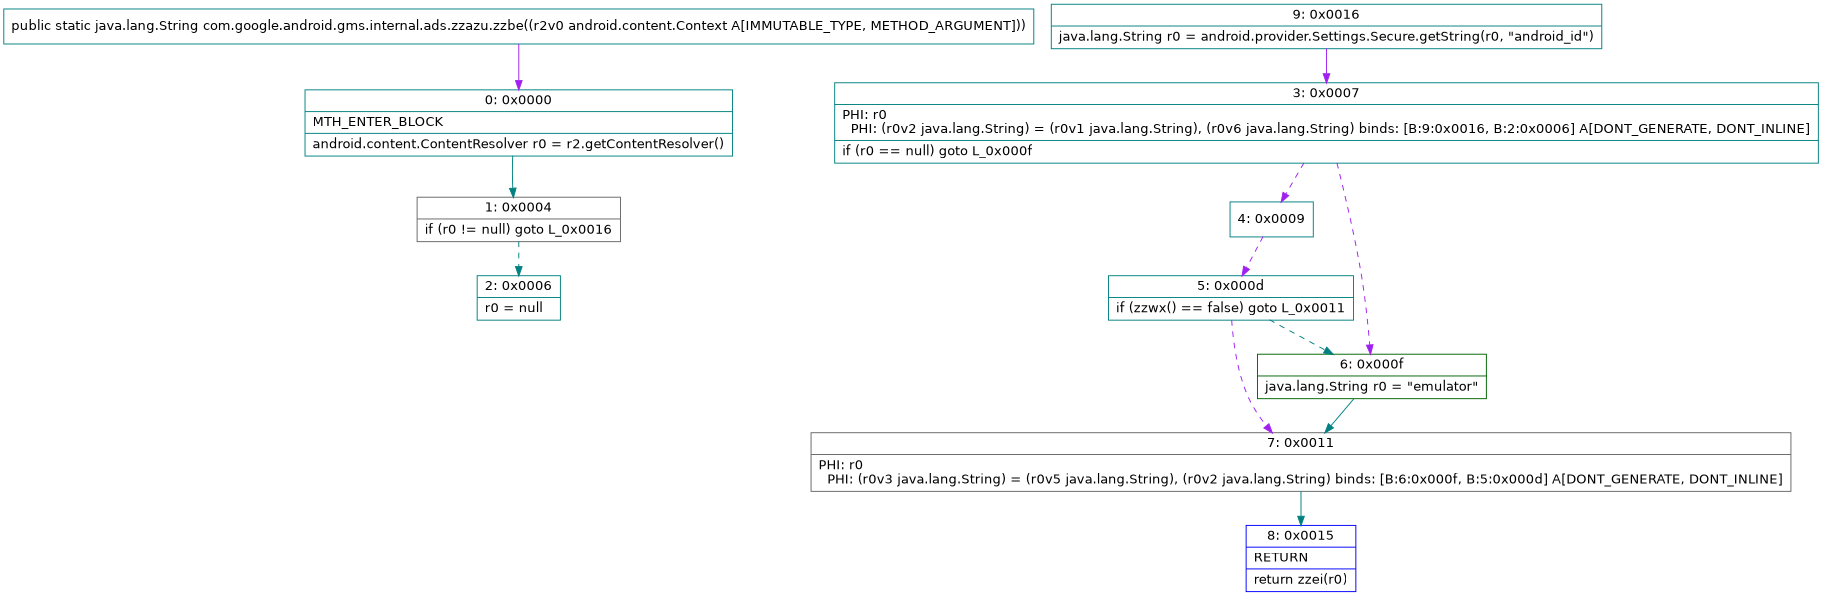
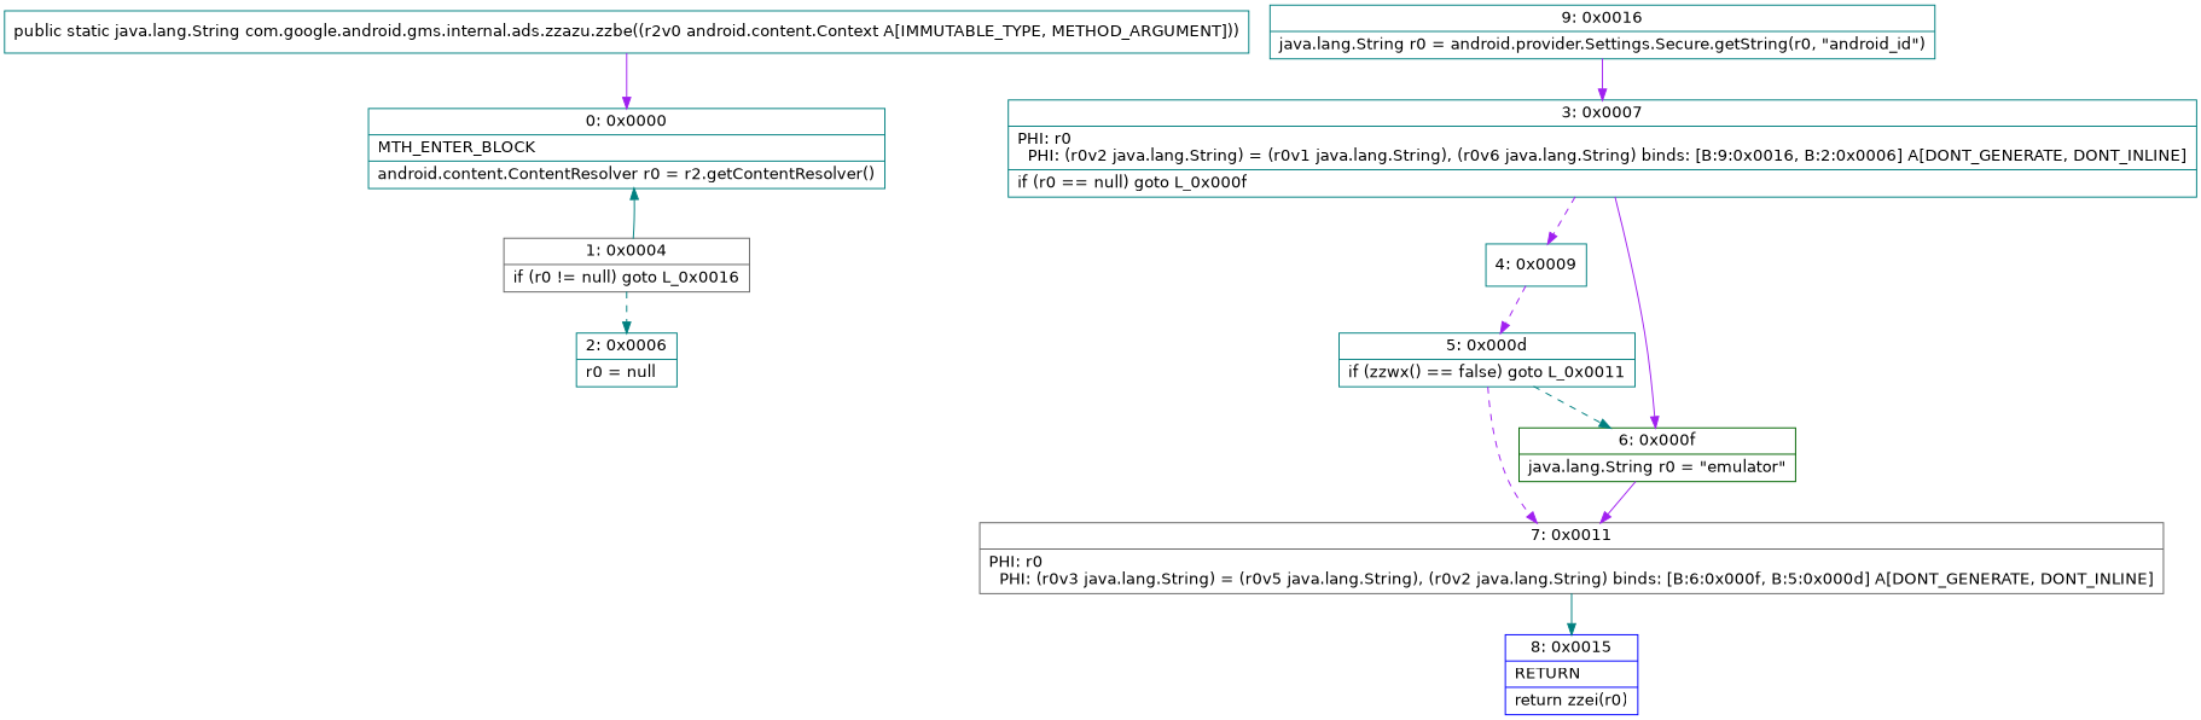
  digraph {
    fontname="DejaVu Sans"
    node [color=teal fontname="DejaVu Sans" shape=record]
    edge [color=purple fontname="DejaVu Sans"]
    n1 [label="{0\:\ 0x0000|MTH_ENTER_BLOCK\l|android.content.ContentResolver r0 = r2.getContentResolver()\l}"]
    n2 [color=gray40 label="{1\:\ 0x0004|if (r0 != null) goto L_0x0016\l}"]
    n3 [label="{2\:\ 0x0006|r0 = null\l}"]
    n4 [label="{9\:\ 0x0016|java.lang.String r0 = android.provider.Settings.Secure.getString(r0, \"android_id\")\l}"]
    n5 [label="{3\:\ 0x0007|PHI: r0 \l  PHI: (r0v2 java.lang.String) = (r0v1 java.lang.String), (r0v6 java.lang.String) binds: [B:9:0x0016, B:2:0x0006] A[DONT_GENERATE, DONT_INLINE]\l|if (r0 == null) goto L_0x000f\l}"]
    n6 [label="{4\:\ 0x0009}"]
    n7 [color=darkgreen label="{6\:\ 0x000f|java.lang.String r0 = \"emulator\"\l}"]
    n8 [label="{5\:\ 0x000d|if (zzwx() == false) goto L_0x0011\l}"]
    n9 [color=gray40 label="{7\:\ 0x0011|PHI: r0 \l  PHI: (r0v3 java.lang.String) = (r0v5 java.lang.String), (r0v2 java.lang.String) binds: [B:6:0x000f, B:5:0x000d] A[DONT_GENERATE, DONT_INLINE]\l}"]
    n10 [color=blue label="{8\:\ 0x0015|RETURN\l|return zzei(r0)\l}"]
    n11 [label="{public static java.lang.String com.google.android.gms.internal.ads.zzazu.zzbe((r2v0 android.content.Context A[IMMUTABLE_TYPE, METHOD_ARGUMENT])) }"]
-   n1 -> n2 [color=teal]
+   n2 -> n1 [color=teal]
    n2 -> n3 [color=teal style=dashed]
    n4 -> n5
    n5 -> n6 [style=dashed]
-   n5 -> n7 [style=dashed]
+   n5 -> n7
    n6 -> n8 [style=dashed]
-   n7 -> n9 [color=teal]
+   n7 -> n9
    n8 -> n7 [color=teal style=dashed]
    n8 -> n9 [style=dashed]
    n9 -> n10 [color=teal]
    n11 -> n1
  }
